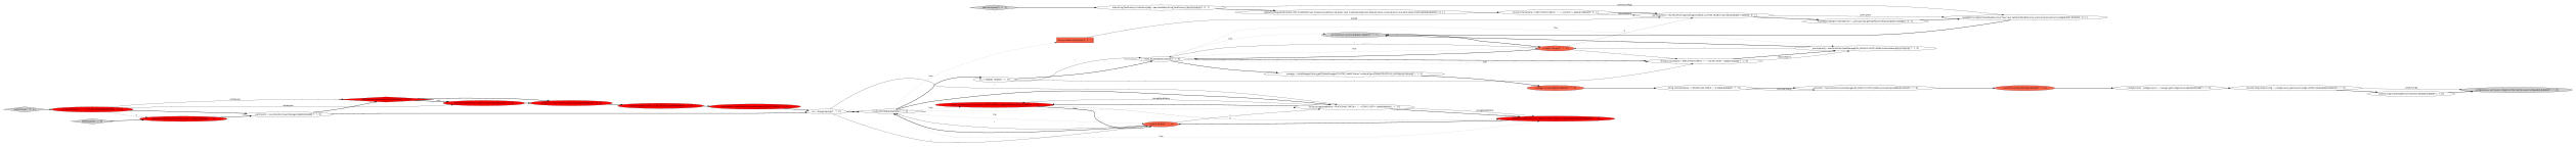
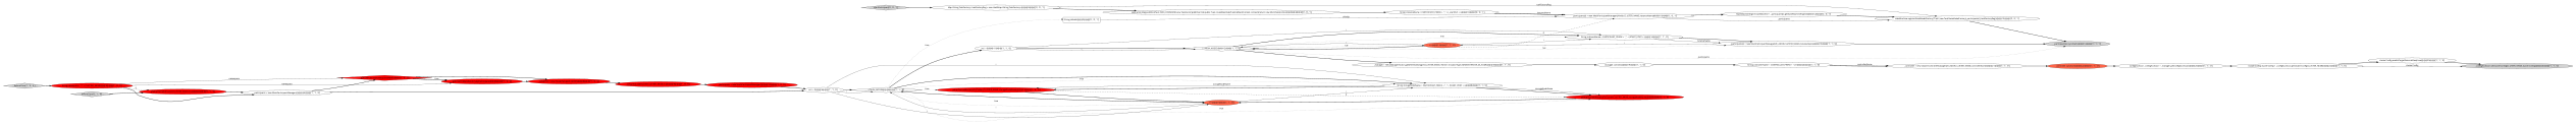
  digraph {
    fontname="Open Sans"
    rankdir=LR
    node [fillcolor=white fontname="Open Sans" shape=ellipse style=filled]
    edge [fontname="Open Sans" style=bold]
    n1 [label="_manager = HelixManagerFactory.getZKHelixManager(CLUSTER_NAME,\"Admin\",InstanceType.ADMINISTRATOR,ZK_ADDR)@@@18@@@['1', '1', '0']"]
-   n2 [fillcolor=tomato label="_manager.connect()@@@19@@@['1', '1', '0']"]
+   n2 [label="_manager.connect()@@@19@@@['1', '1', '0']"]
    n3 [label="String controllerName = CONTROLLER_PREFIX + \"_0\"@@@20@@@['1', '1', '0']"]
    n4 [label="_controller = new ClusterControllerManager(ZK_ADDR,CLUSTER_NAME,controllerName)@@@21@@@['1', '1', '0']"]
    n5 [fillcolor=tomato label="_controller.syncStart()@@@22@@@['1', '1', '0']"]
    n6 [label="ConfigAccessor _configAccessor = _manager.getConfigAccessor()@@@23@@@['1', '1', '0']"]
    n7 [label="stateMachine.registerStateModelFactory(\"Task\",new TaskStateModelFactory(_participants(i(,taskFactoryReg))@@@13@@@['0', '0', '1']"]
    n8 [fillcolor=lightgray label="_participants(i(.syncStart()@@@14@@@['1', '1', '1']"]
    n9 [fillcolor=tomato label="i++@@@13@@@['1', '1', '0']"]
    n10 [label="int i = 0@@@11@@@['1', '1', '0']"]
    n11 [label="i < NUM_NODES@@@12@@@['1', '1', '0']" shape=diamond]
    n12 [label="String instanceName = PARTICIPANT_PREFIX + \"_\" + (START_PORT + i)@@@14@@@['1', '1', '0']"]
    n13 [label="_participants(i( = new MockParticipantManager(ZK_ADDR,CLUSTER_NAME,instanceName)@@@15@@@['1', '1', '0']"]
    n14 [label="ClusterConfig clusterConfig = _configAccessor.getClusterConfig(CLUSTER_NAME)@@@24@@@['1', '1', '0']"]
    n15 [label="_participants(i( = new MockParticipantManager(zkAddr,CLUSTER_NAME,instanceName)@@@11@@@['0', '0', '1']"]
    n16 [label="clusterConfig.enableTargetExternalView(true)@@@25@@@['1', '1', '0']"]
    n17 [fillcolor=lightgray label="_configAccessor.setClusterConfig(CLUSTER_NAME,clusterConfig)@@@26@@@['1', '1', '0']"]
    n18 [fillcolor=red label="_setupTool.addCluster(CLUSTER_NAME,true)@@@9@@@['1', '0', '0']"]
    n19 [fillcolor=red label="_participants = new MockParticipantManager((((@@@10@@@['1', '0', '0']"]
    n20 [label="int i = 0@@@5@@@['1', '1', '0']"]
    n21 [fillcolor=red label="_gZkClient.exists(namespace)@@@5@@@['1', '0', '0']" shape=diamond]
    n22 [fillcolor=red label="_gZkClient.deleteRecursively(namespace)@@@6@@@['1', '0', '0']"]
    n23 [fillcolor=red label="_setupTool = new ClusterSetup(ZK_ADDR)@@@8@@@['1', '0', '0']"]
    n24 [fillcolor=lightgray label="beforeClass['1', '0', '0']" shape=diamond]
    n25 [fillcolor=red label="String namespace = \"/\" + CLUSTER_NAME@@@3@@@['1', '0', '0']"]
    n26 [fillcolor=red label="_gSetupTool.addCluster(CLUSTER_NAME,true)@@@3@@@['0', '1', '0']"]
    n27 [label="_participants = new MockParticipantManager((((@@@4@@@['1', '1', '0']"]
    n28 [fillcolor=lightgray label="beforeClass['0', '1', '0']" shape=diamond]
    n29 [label="taskFactoryReg.put(MockTask.TASK_COMMAND,new TaskFactory(){@Override public Task createNewTask(TaskCallbackContext context){return new MockTask(context)}})@@@4@@@['0', '0', '1']"]
    n30 [label="String instanceName = PARTICIPANT_PREFIX + \"_\" + (_startPort + i)@@@10@@@['0', '0', '1']"]
    n31 [label="Map<String,TaskFactory> taskFactoryReg = new HashMap<String,TaskFactory>()@@@3@@@['0', '0', '1']"]
    n32 [fillcolor=red label="_setupTool.addInstanceToCluster(CLUSTER_NAME,storageNodeName)@@@15@@@['1', '0', '0']"]
    n33 [fillcolor=tomato label="i++@@@7@@@['1', '1', '0']"]
    n34 [fillcolor=red label="_gSetupTool.addInstanceToCluster(CLUSTER_NAME,storageNodeName)@@@9@@@['0', '1', '0']"]
    n35 [label="i < NUM_NODES@@@6@@@['1', '1', '0']" shape=diamond]
    n36 [label="String storageNodeName = PARTICIPANT_PREFIX + \"_\" + (START_PORT + i)@@@8@@@['1', '1', '0']"]
-   n37 [fillcolor=tomato label="String zkAddr@@@2@@@['0', '0', '1']" shape=box]
+   n37 [label="String zkAddr@@@2@@@['0', '0', '1']" shape=box]
    n38 [label="StateMachineEngine stateMachine = _participants(i(.getStateMachineEngine()@@@12@@@['0', '0', '1']"]
    n39 [fillcolor=lightgray label="startParticipant['0', '0', '1']" shape=diamond]
    n1 -> n2
    n2 -> n3
    n3 -> n4 [label=controllerName style=solid]
    n3 -> n4
    n4 -> n5
    n5 -> n6
    n6 -> n14
    n7 -> n8
-   n8 -> n9
    n9 -> n11
    n9 -> n11 [label=i style=solid]
    n9 -> n12 [label=i style=solid]
    n9 -> n15 [label=0 style=dashed]
    n10 -> n11 [label=i style=solid]
    n10 -> n11
    n10 -> n12 [label=i style=solid]
    n11 -> n1
-   n11 -> n8 [label=true style=dotted]
+   n11 -> n8 [label=_participants style=dotted]
    n11 -> n9 [label=true style=dotted]
    n11 -> n12
    n11 -> n12 [label=true style=dotted]
    n11 -> n13 [label=true style=dotted]
    n12 -> n13
    n12 -> n13 [label=instanceName style=solid]
    n13 -> n8
    n13 -> n9 [label=i style=solid]
    n14 -> n16
    n14 -> n17 [label=clusterConfig style=solid]
    n15 -> n7 [label=_participants style=solid]
    n15 -> n38
    n16 -> n17
    n18 -> n19
    n19 -> n20
    n20 -> n33 [label=i style=solid]
    n20 -> n35
    n20 -> n35 [label=i style=solid]
    n20 -> n36 [label=i style=solid]
    n21 -> n22 [label=true style=dotted]
    n21 -> n22
    n21 -> n23
    n22 -> n23
    n23 -> n18
    n24 -> n25
    n25 -> n21 [label=namespace style=solid]
    n25 -> n22 [label=namespace style=solid]
    n25 -> n26 [label=0 style=dashed]
    n25 -> n27
    n26 -> n27
    n27 -> n20
    n27 -> n21
    n28 -> n26
    n29 -> n30
    n30 -> n15 [label=instanceName style=solid]
    n30 -> n15
    n31 -> n7 [label=taskFactoryReg style=solid]
    n31 -> n29
    n32 -> n33
    n32 -> n34 [label=0 style=dashed]
    n33 -> n35 [label=i style=solid]
    n33 -> n35
    n33 -> n36 [label=i style=solid]
    n34 -> n33
    n35 -> n10
    n35 -> n32 [label=true style=dotted]
    n35 -> n33 [label=true style=dotted]
    n35 -> n34 [label=true style=dotted]
    n35 -> n36 [label=true style=dotted]
    n35 -> n36
    n35 -> n37 [label=true style=dotted]
    n36 -> n32 [label=storageNodeName style=solid]
    n36 -> n32
    n36 -> n34
    n36 -> n34 [label=storageNodeName style=solid]
    n37 -> n15 [label=zkAddr style=solid]
    n38 -> n7
    n39 -> n31
  }
